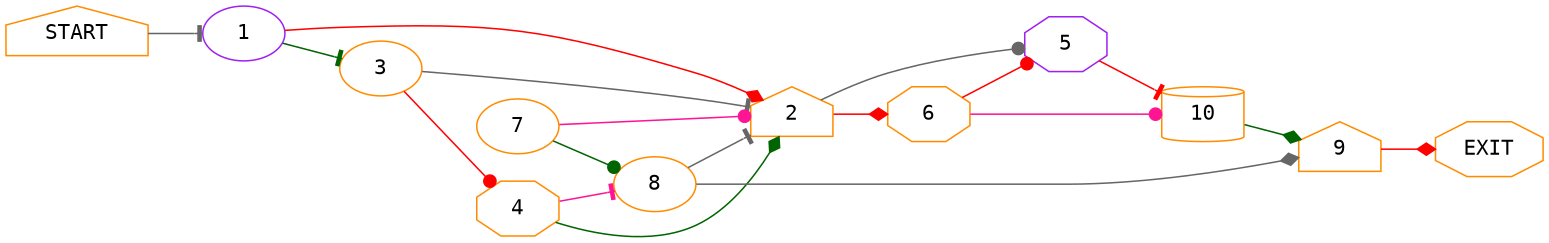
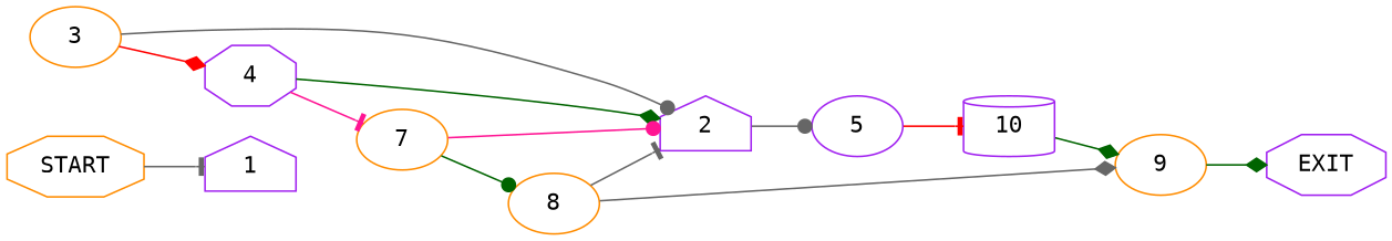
  digraph {
    fontname="DejaVu Sans Mono"
    rankdir=LR
    node [color=darkorange fontname="DejaVu Sans Mono" shape=ellipse]
    edge [arrowhead=diamond color=red fontname="DejaVu Sans Mono"]
-   n1 [label=START shape=house]
-   1 [color=purple]
-   2 [shape=house]
+   n1 [label=START shape=octagon]
+   1 [color=purple shape=house]
+   2 [color=purple shape=house]
    3
-   n5 [label=EXIT shape=octagon]
-   5 [color=purple shape=octagon]
-   6 [shape=octagon]
-   4 [shape=octagon]
-   10 [shape=cylinder]
+   n5 [color=purple label=EXIT shape=octagon]
+   5 [color=purple]
+   4 [color=purple shape=octagon]
+   10 [color=purple shape=cylinder]
    7
    8
-   9 [shape=house]
+   9
    n1 -> 1 [arrowhead=tee color=gray40]
-   1 -> 2
-   1 -> 3 [arrowhead=tee color=darkgreen]
    2 -> 5 [arrowhead=dot color=gray40]
-   2 -> 6
-   3 -> 2 [arrowhead=tee color=gray40]
-   3 -> 4 [arrowhead=dot]
+   3 -> 2 [arrowhead=dot color=gray40]
+   3 -> 4
    5 -> 10 [arrowhead=tee]
-   6 -> 5 [arrowhead=dot]
-   6 -> 10 [arrowhead=dot color=deeppink]
    4 -> 2 [color=darkgreen]
-   4 -> 8 [arrowhead=tee color=deeppink]
+   4 -> 7 [arrowhead=tee color=deeppink]
    10 -> 9 [color=darkgreen]
    7 -> 2 [arrowhead=dot color=deeppink]
    7 -> 8 [arrowhead=dot color=darkgreen]
    8 -> 2 [arrowhead=tee color=gray40]
    8 -> 9 [color=gray40]
-   9 -> n5
+   9 -> n5 [color=darkgreen]
  }
